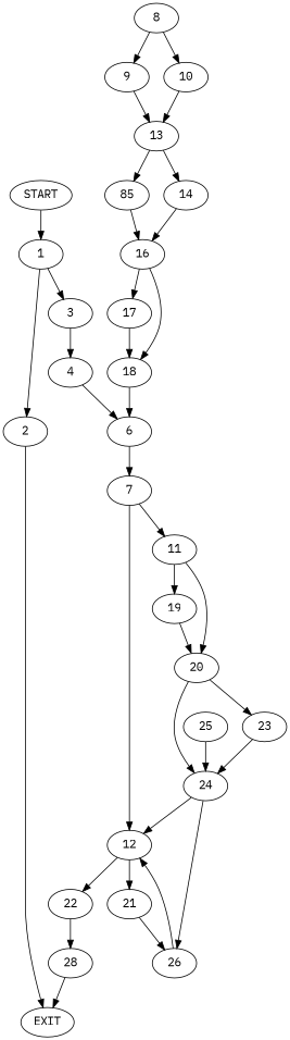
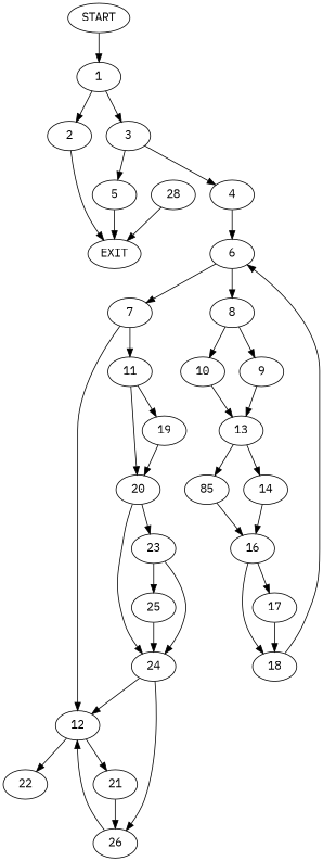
  digraph {
    fontname="IBM Plex Mono"
    node [fontname="IBM Plex Mono"]
    edge [fontname="IBM Plex Mono"]
    n1 [label=START]
    1
    2
    3
    n5 [label=EXIT]
    4
+   5
    6
    7
    8
    11
    12
    9
    10
    19
    20
    21
    22
    13
    14
    n21 [label=85]
    23
    24
    26
    28
    16
    17
    18
    25
    n1 -> 1
    1 -> 2
    1 -> 3
    2 -> n5
    3 -> 4
+   3 -> 5
    4 -> 6
+   5 -> n5
    6 -> 7
+   6 -> 8
    7 -> 11
    7 -> 12
    8 -> 9
    8 -> 10
    11 -> 19
    11 -> 20
    12 -> 21
    12 -> 22
    9 -> 13
    10 -> 13
    19 -> 20
    20 -> 23
    20 -> 24
    21 -> 26
-   22 -> 28
    13 -> 14
    13 -> n21
    14 -> 16
    n21 -> 16
    23 -> 24
+   23 -> 25
    24 -> 12
    24 -> 26
    26 -> 12
    28 -> n5
    16 -> 17
    16 -> 18
    17 -> 18
    18 -> 6
    25 -> 24
  }
